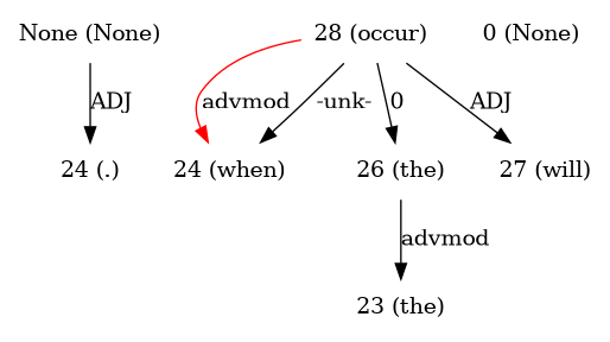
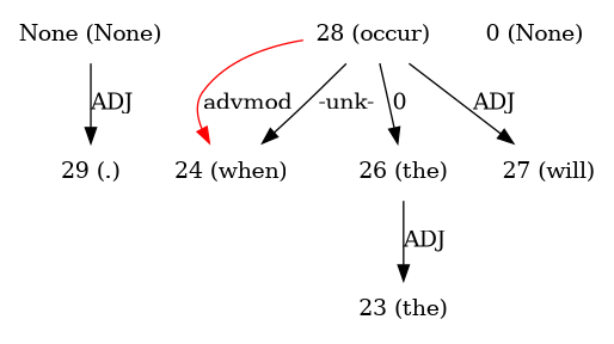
  digraph {
    node [shape=plaintext]
    edge [dir=forward]
    n1 [label="None (None)"]
-   n2 [label="24 (.)"]
+   n2 [label="29 (.)"]
    n3 [label="28 (occur)"]
    n4 [label="24 (when)"]
    n5 [label="26 (the)"]
    n6 [label="27 (will)"]
    n7 [label="23 (the)"]
    n8 [label="0 (None)"]
    n1 -> n2 [label=ADJ]
    n3 -> n4 [color=red label=advmod]
    n3 -> n4 [label="-unk-"]
    n3 -> n5 [label=0]
    n3 -> n6 [label=ADJ]
-   n5 -> n7 [label=advmod]
+   n5 -> n7 [label=ADJ]
  }
